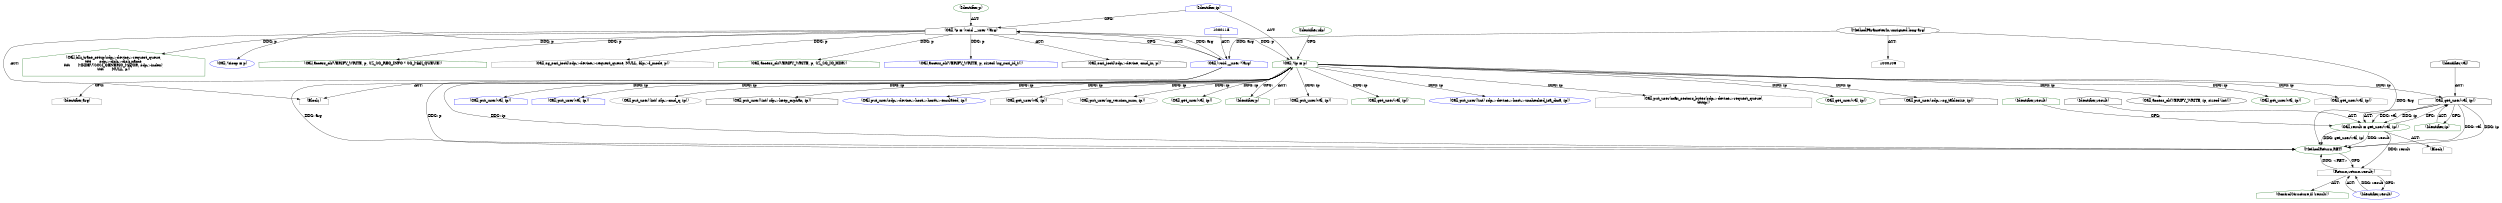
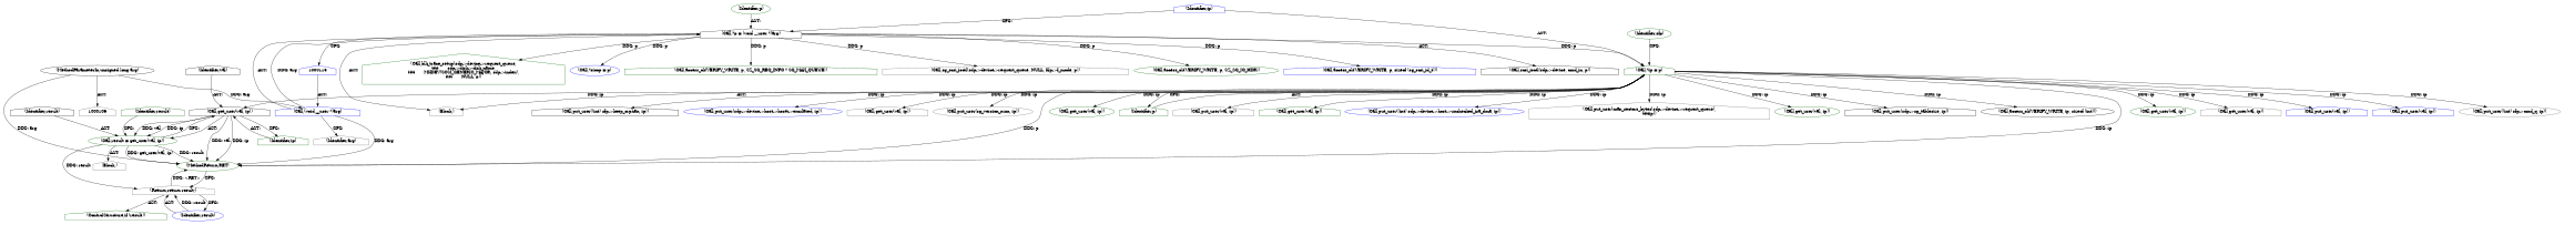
  digraph {
    node [color=darkgreen shape=house]
    n1 [color=black label="(Call,get_user(val, ip))"]
    n2 [label="(Call,result = get_user(val, ip))" shape=ellipse]
    n3 [label="(MethodReturn,RET)" shape=ellipse]
    n4 [label="(Identifier,ip)"]
    n5 [color=gray40 label="(Return,return result;)"]
    n6 [color=gray40 label="(Block,)"]
    n7 [label="(Call,*ip = p)"]
    n8 [label="(Call,get_user(val, ip))" shape=ellipse]
    n9 [color=gray40 label="(Call,get_user(val, ip))"]
    n10 [color=blue label="(Call,put_user(val, ip))"]
    n11 [color=blue label="(Call,put_user(val, ip))"]
    n12 [color=gray40 label="(Call,put_user((int) sfp->cmd_q, ip))" shape=ellipse]
    n13 [color=black label="(Call,put_user((int) sfp->keep_orphan, ip))"]
    n14 [color=blue label="(Call,put_user(sdp->device->host->hostt->emulated, ip))" shape=ellipse]
    n15 [color=gray40 label="(Call,get_user(val, ip))"]
    n16 [color=gray40 label="(Call,put_user(sg_version_num, ip))" shape=ellipse]
    n17 [label="(Call,get_user(val, ip))" shape=ellipse]
    n18 [label="(Identifier,p)"]
    n19 [color=gray40 label="(Block,)"]
    n20 [color=gray40 label="(Call,put_user(val, ip))"]
    n21 [label="(Call,get_user(val, ip))"]
    n22 [color=blue label="(Call,put_user((int) sdp->device->host->unchecked_isa_dma, ip))" shape=ellipse]
    n23 [color=gray40 label="(Call,put_user(max_sectors_bytes(sdp->device->request_queue),\n\t\t\t\tip))"]
    n24 [label="(Call,get_user(val, ip))" shape=ellipse]
    n25 [color=black label="(Call,put_user(sdp->sg_tablesize, ip))"]
    n26 [color=black label="(Call,access_ok(VERIFY_WRITE, ip, sizeof (int)))" shape=ellipse]
    n27 [color=black label="(Call,*p = (void __user *)arg)"]
    n28 [color=blue label="(Call,(void __user *)arg)"]
    n29 [label="(Call,blk_trace_setup(sdp->device->request_queue,\n\t\t\t\t       sdp->disk->disk_name,\n\t\t\t\t       MKDEV(SCSI_GENERIC_MAJOR, sdp->index),\n\t\t\t\t       NULL, p))"]
    n30 [color=blue label="(Call,*siocp = p)" shape=ellipse]
    n31 [label="(Call,access_ok(VERIFY_WRITE, p, SZ_SG_REQ_INFO * SG_MAX_QUEUE))"]
    n32 [color=gray40 label="(Call,sg_scsi_ioctl(sdp->device->request_queue, NULL, filp->f_mode, p))"]
-   n33 [label="(Call,access_ok(VERIFY_WRITE, p, SZ_SG_IO_HDR))"]
+   n33 [label="(Call,access_ok(VERIFY_WRITE, p, SZ_SG_IO_HDR))" shape=ellipse]
    n34 [color=blue label="(Call,access_ok(VERIFY_WRITE, p, sizeof (sg_scsi_id_t)))"]
    n35 [color=black label="(Call,scsi_ioctl(sdp->device, cmd_in, p))"]
    n36 [color=gray40 label="(Identifier,arg)"]
    n37 [color=black label="(MethodParameterIn,unsigned long arg)" shape=ellipse]
    1000106 [color=gray40]
    n39 [label="(ControlStructure,if (result))"]
    n40 [color=blue label="(Identifier,result)" shape=ellipse]
    n41 [label="(Identifier,result)"]
    n42 [color=black label="(Identifier,val)"]
    n43 [color=blue label="(Identifier,ip)"]
    n44 [color=black label="(Identifier,result)"]
    n45 [label="(Identifier,p)" shape=ellipse]
    n46 [label="(Identifier,sfp)" shape=ellipse]
    1000115 [color=blue]
    n1 -> n2 [label="AST: "]
    n1 -> n2 [label="DDG: val"]
    n1 -> n2 [label="DDG: ip"]
    n1 -> n3 [label="DDG: val"]
    n1 -> n3 [label="DDG: ip"]
    n1 -> n4 [label="CFG: "]
    n2 -> n1 [label="CFG: "]
    n2 -> n3 [label="DDG: get_user(val, ip)"]
    n2 -> n3 [label="DDG: result"]
    n2 -> n5 [label="DDG: result"]
    n2 -> n6 [label="AST: "]
    n3 -> n5 [label="CFG: "]
    n4 -> n1 [label="AST: "]
    n5 -> n3 [label="DDG: <RET>"]
    n5 -> n39 [label="AST: "]
    n5 -> n40 [label="CFG: "]
    n7 -> n1 [label="DDG: ip"]
    n7 -> n3 [label="DDG: p"]
    n7 -> n3 [label="DDG: ip"]
    n7 -> n8 [label="DDG: ip"]
    n7 -> n9 [label="DDG: ip"]
    n7 -> n10 [label="DDG: ip"]
    n7 -> n11 [label="DDG: ip"]
    n7 -> n12 [label="DDG: ip"]
    n7 -> n13 [label="DDG: ip"]
    n7 -> n14 [label="DDG: ip"]
    n7 -> n15 [label="DDG: ip"]
    n7 -> n16 [label="DDG: ip"]
    n7 -> n17 [label="DDG: ip"]
    n7 -> n18 [label="CFG: "]
    n7 -> n19 [label="AST: "]
    n7 -> n20 [label="DDG: ip"]
    n7 -> n21 [label="DDG: ip"]
    n7 -> n22 [label="DDG: ip"]
    n7 -> n23 [label="DDG: ip"]
    n7 -> n24 [label="DDG: ip"]
    n7 -> n25 [label="DDG: ip"]
    n7 -> n26 [label="DDG: ip"]
    n18 -> n7 [label="AST: "]
    n27 -> n7 [label="DDG: p"]
    n27 -> n19 [label="AST: "]
-   n27 -> n28 [label="CFG: "]
+   n27 -> 1000115 [label="CFG: "]
    n27 -> n29 [label="DDG: p"]
    n27 -> n30 [label="DDG: p"]
    n27 -> n31 [label="DDG: p"]
    n27 -> n32 [label="DDG: p"]
    n27 -> n33 [label="DDG: p"]
    n27 -> n34 [label="DDG: p"]
    n27 -> n35 [label="AST: "]
    n28 -> n3 [label="DDG: arg"]
    n28 -> n27 [label="AST: "]
    n28 -> n27 [label="DDG: arg"]
    n28 -> n36 [label="CFG: "]
    n37 -> n3 [label="DDG: arg"]
    n37 -> n28 [label="DDG: arg"]
    n37 -> 1000106 [label="AST: "]
    n40 -> n5 [label="AST: "]
    n40 -> n5 [label="DDG: result"]
    n41 -> n2 [label="CFG: "]
    n42 -> n1 [label="AST: "]
    n43 -> n7 [label="AST: "]
    n43 -> n27 [label="CFG: "]
    n44 -> n2 [label="AST: "]
    n45 -> n27 [label="AST: "]
    n46 -> n7 [label="CFG: "]
    1000115 -> n28 [label="AST: "]
  }
